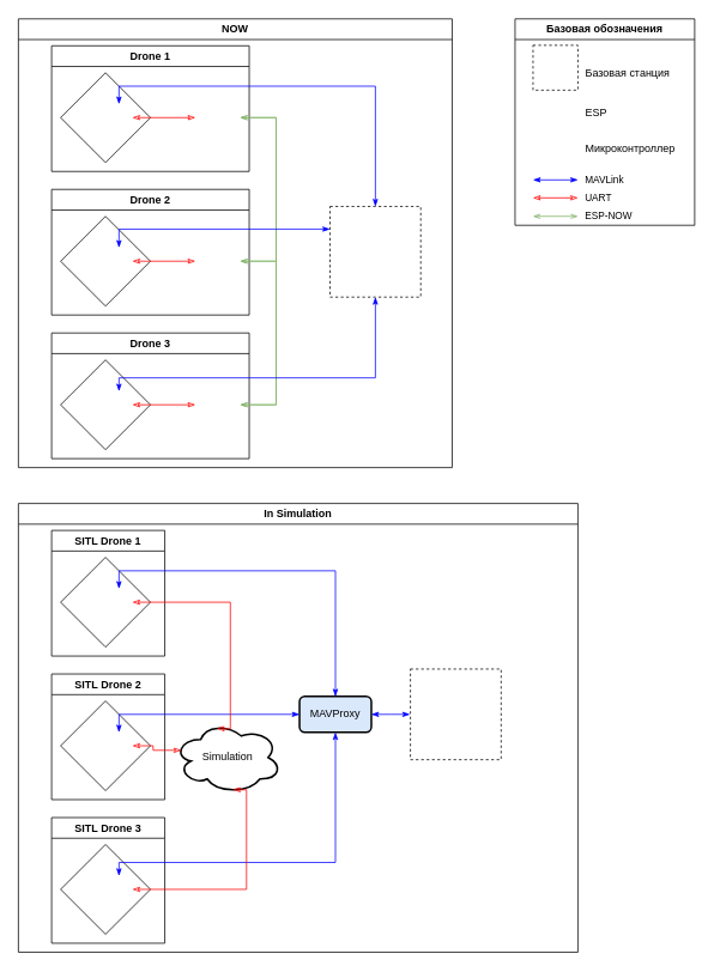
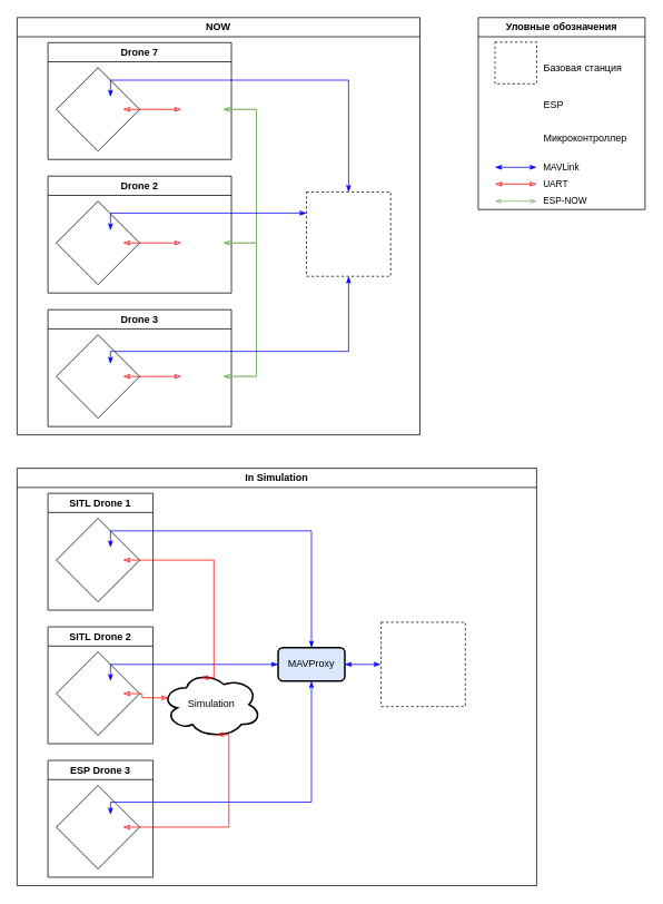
  <mxCell id="0" />
  <mxCell id="1" parent="0" />
  <mxCell id="2" value="Drone 2" style="swimlane;whiteSpace=wrap;html=1;" parent="1" vertex="1"><mxGeometry x="57" y="210" width="220" height="140" as="geometry"><mxRectangle x="140" y="230" width="140" height="30" as="alternateBounds" /></mxGeometry></mxCell>
  <mxCell id="3" value="" style="rhombus;whiteSpace=wrap;html=1;" parent="2" vertex="1"><mxGeometry x="10" y="30" width="100" height="100" as="geometry" /></mxCell>
  <mxCell id="4" value="" style="shape=image;verticalLabelPosition=bottom;labelBackgroundColor=default;verticalAlign=top;aspect=fixed;imageAspect=0;image=https://cdn-icons-png.flaticon.com/128/99/99466.png;" parent="2" vertex="1"><mxGeometry x="60" y="65" width="30" height="30" as="geometry" /></mxCell>
  <mxCell id="5" value="" style="shape=image;verticalLabelPosition=bottom;labelBackgroundColor=default;verticalAlign=top;aspect=fixed;imageAspect=0;image=https://cdn-icons-png.flaticon.com/128/2752/2752877.png;" parent="2" vertex="1"><mxGeometry x="160" y="55" width="50" height="50" as="geometry" /></mxCell>
  <mxCell id="6" value="" style="edgeStyle=orthogonalEdgeStyle;rounded=0;orthogonalLoop=1;jettySize=auto;html=1;exitX=0;exitY=0.5;exitDx=0;exitDy=0;entryX=1;entryY=0.5;entryDx=0;entryDy=0;startArrow=classicThin;startFill=0;endArrow=classicThin;endFill=0;strokeColor=#FF0000;" parent="2" source="5" target="4" edge="1"><mxGeometry x="-0.143" relative="1" as="geometry"><mxPoint as="offset" /></mxGeometry></mxCell>
- <mxCell id="7" value="Drone 1" style="swimlane;whiteSpace=wrap;html=1;" parent="1" vertex="1"><mxGeometry x="57" y="50" width="220" height="140" as="geometry"><mxRectangle x="140" y="230" width="140" height="30" as="alternateBounds" /></mxGeometry></mxCell>
+ <mxCell id="7" value="Drone 7" style="swimlane;whiteSpace=wrap;html=1;" parent="1" vertex="1"><mxGeometry x="57" y="50" width="220" height="140" as="geometry"><mxRectangle x="140" y="230" width="140" height="30" as="alternateBounds" /></mxGeometry></mxCell>
  <mxCell id="8" value="" style="rhombus;whiteSpace=wrap;html=1;" parent="7" vertex="1"><mxGeometry x="10" y="30" width="100" height="100" as="geometry" /></mxCell>
  <mxCell id="9" value="" style="shape=image;verticalLabelPosition=bottom;labelBackgroundColor=default;verticalAlign=top;aspect=fixed;imageAspect=0;image=https://cdn-icons-png.flaticon.com/128/99/99466.png;" parent="7" vertex="1"><mxGeometry x="60" y="65" width="30" height="30" as="geometry" /></mxCell>
  <mxCell id="10" value="" style="shape=image;verticalLabelPosition=bottom;labelBackgroundColor=default;verticalAlign=top;aspect=fixed;imageAspect=0;image=https://cdn-icons-png.flaticon.com/128/2752/2752877.png;" parent="7" vertex="1"><mxGeometry x="160" y="55" width="50" height="50" as="geometry" /></mxCell>
  <mxCell id="11" value="" style="edgeStyle=orthogonalEdgeStyle;rounded=0;orthogonalLoop=1;jettySize=auto;html=1;exitX=0;exitY=0.5;exitDx=0;exitDy=0;entryX=1;entryY=0.5;entryDx=0;entryDy=0;startArrow=classicThin;startFill=0;endArrow=classicThin;endFill=0;strokeColor=#FF0000;" parent="7" source="10" target="9" edge="1"><mxGeometry x="-0.143" relative="1" as="geometry"><mxPoint as="offset" /></mxGeometry></mxCell>
  <mxCell id="12" value="Drone 3" style="swimlane;whiteSpace=wrap;html=1;" parent="1" vertex="1"><mxGeometry x="57" y="370" width="220" height="140" as="geometry"><mxRectangle x="140" y="230" width="140" height="30" as="alternateBounds" /></mxGeometry></mxCell>
  <mxCell id="13" value="" style="rhombus;whiteSpace=wrap;html=1;" parent="12" vertex="1"><mxGeometry x="10" y="30" width="100" height="100" as="geometry" /></mxCell>
  <mxCell id="14" value="" style="shape=image;verticalLabelPosition=bottom;labelBackgroundColor=default;verticalAlign=top;aspect=fixed;imageAspect=0;image=https://cdn-icons-png.flaticon.com/128/99/99466.png;" parent="12" vertex="1"><mxGeometry x="60" y="65" width="30" height="30" as="geometry" /></mxCell>
  <mxCell id="15" value="" style="shape=image;verticalLabelPosition=bottom;labelBackgroundColor=default;verticalAlign=top;aspect=fixed;imageAspect=0;image=https://cdn-icons-png.flaticon.com/128/2752/2752877.png;" parent="12" vertex="1"><mxGeometry x="160" y="55" width="50" height="50" as="geometry" /></mxCell>
  <mxCell id="16" value="" style="edgeStyle=orthogonalEdgeStyle;rounded=0;orthogonalLoop=1;jettySize=auto;html=1;exitX=0;exitY=0.5;exitDx=0;exitDy=0;entryX=1;entryY=0.5;entryDx=0;entryDy=0;startArrow=classicThin;startFill=0;endArrow=classicThin;endFill=0;strokeColor=#FF0000;" parent="12" source="15" target="14" edge="1"><mxGeometry x="-0.143" relative="1" as="geometry"><mxPoint as="offset" /></mxGeometry></mxCell>
  <mxCell id="17" style="edgeStyle=orthogonalEdgeStyle;rounded=0;orthogonalLoop=1;jettySize=auto;html=1;exitX=1;exitY=0.5;exitDx=0;exitDy=0;entryX=1;entryY=0.5;entryDx=0;entryDy=0;endArrow=openThin;endFill=0;startArrow=openThin;startFill=0;strokeColor=#82b366;fillColor=#d5e8d4;" parent="1" source="10" target="5" edge="1"><mxGeometry relative="1" as="geometry"><Array as="points"><mxPoint x="307" y="130" /><mxPoint x="307" y="290" /></Array></mxGeometry></mxCell>
  <mxCell id="18" style="edgeStyle=orthogonalEdgeStyle;rounded=0;orthogonalLoop=1;jettySize=auto;html=1;exitX=1;exitY=0.5;exitDx=0;exitDy=0;entryX=1;entryY=0.5;entryDx=0;entryDy=0;endArrow=openThin;endFill=0;startArrow=openThin;startFill=0;strokeColor=#82b366;fillColor=#d5e8d4;" parent="1" source="5" target="15" edge="1"><mxGeometry relative="1" as="geometry"><mxPoint x="277" y="140" as="sourcePoint" /><mxPoint x="277" y="300" as="targetPoint" /><Array as="points"><mxPoint x="307" y="290" /><mxPoint x="307" y="450" /></Array></mxGeometry></mxCell>
  <mxCell id="19" value="" style="edgeStyle=orthogonalEdgeStyle;rounded=0;orthogonalLoop=1;jettySize=auto;html=1;exitX=1;exitY=0.5;exitDx=0;exitDy=0;entryX=1;entryY=0.5;entryDx=0;entryDy=0;startArrow=openThin;startFill=0;endArrow=openThin;endFill=0;strokeColor=#82b366;fillColor=#d5e8d4;" parent="1" source="15" target="10" edge="1"><mxGeometry relative="1" as="geometry"><Array as="points"><mxPoint x="307" y="450" /><mxPoint x="307" y="130" /></Array></mxGeometry></mxCell>
  <mxCell id="20" value="" style="edgeStyle=orthogonalEdgeStyle;rounded=0;orthogonalLoop=1;jettySize=auto;html=1;exitX=0.5;exitY=0;exitDx=0;exitDy=0;entryX=0.5;entryY=0;entryDx=0;entryDy=0;startArrow=classicThin;startFill=1;endArrow=classicThin;endFill=1;strokeColor=#0000FF;" parent="1" source="9" target="52" edge="1"><mxGeometry relative="1" as="geometry" /></mxCell>
  <mxCell id="21" value="" style="edgeStyle=orthogonalEdgeStyle;rounded=0;orthogonalLoop=1;jettySize=auto;html=1;exitX=0.5;exitY=0;exitDx=0;exitDy=0;entryX=0;entryY=0.25;entryDx=0;entryDy=0;startArrow=classicThin;startFill=1;endArrow=classicThin;endFill=1;strokeColor=#0000FF;" parent="1" source="4" target="52" edge="1"><mxGeometry relative="1" as="geometry" /></mxCell>
  <mxCell id="22" value="" style="edgeStyle=orthogonalEdgeStyle;rounded=0;orthogonalLoop=1;jettySize=auto;html=1;exitX=0.5;exitY=0;exitDx=0;exitDy=0;entryX=0.5;entryY=1;entryDx=0;entryDy=0;startArrow=classicThin;startFill=1;endArrow=classicThin;endFill=1;strokeColor=#0000FF;" parent="1" source="14" target="52" edge="1"><mxGeometry x="0.282" relative="1" as="geometry"><Array as="points"><mxPoint x="132" y="420" /><mxPoint x="418" y="420" /></Array><mxPoint as="offset" /></mxGeometry></mxCell>
- <mxCell id="23" value="Базовая обозначения" style="swimlane;whiteSpace=wrap;html=1;" parent="1" vertex="1"><mxGeometry x="573" y="20" width="200" height="230" as="geometry" /></mxCell>
+ <mxCell id="23" value="Уловные обозначения" style="swimlane;whiteSpace=wrap;html=1;" parent="1" vertex="1"><mxGeometry x="573" y="20" width="200" height="230" as="geometry" /></mxCell>
  <mxCell id="24" value="&amp;nbsp; MAVLink" style="edgeStyle=orthogonalEdgeStyle;rounded=0;orthogonalLoop=1;jettySize=auto;html=1;exitX=0.5;exitY=0;exitDx=0;exitDy=0;startArrow=classicThin;startFill=1;endArrow=classicThin;endFill=1;strokeColor=#0000FF;labelPosition=right;verticalLabelPosition=middle;align=left;verticalAlign=middle;" parent="23" edge="1"><mxGeometry x="1" y="-1" relative="1" as="geometry"><mxPoint x="20" y="179.43" as="sourcePoint" /><mxPoint x="70" y="179.43" as="targetPoint" /><mxPoint as="offset" /></mxGeometry></mxCell>
  <mxCell id="25" value="&amp;nbsp; UART" style="edgeStyle=orthogonalEdgeStyle;rounded=0;orthogonalLoop=1;jettySize=auto;html=1;entryX=1;entryY=0.5;entryDx=0;entryDy=0;startArrow=classicThin;startFill=0;endArrow=classicThin;endFill=0;strokeColor=#FF0000;labelPosition=right;verticalLabelPosition=middle;align=left;verticalAlign=middle;" parent="23" edge="1"><mxGeometry x="-1" y="1" relative="1" as="geometry"><mxPoint x="70" y="199.43" as="sourcePoint" /><mxPoint x="20" y="199.43" as="targetPoint" /><mxPoint as="offset" /></mxGeometry></mxCell>
  <mxCell id="26" value="     Микроконтроллер" style="shape=image;verticalLabelPosition=middle;labelBackgroundColor=default;verticalAlign=middle;aspect=fixed;imageAspect=0;image=https://cdn-icons-png.flaticon.com/128/99/99466.png;labelPosition=right;align=left;" parent="23" vertex="1"><mxGeometry x="30" y="129.43" width="30" height="30" as="geometry" /></mxCell>
  <mxCell id="27" value="  ESP" style="shape=image;verticalLabelPosition=middle;labelBackgroundColor=default;verticalAlign=middle;aspect=fixed;imageAspect=0;image=https://cdn-icons-png.flaticon.com/128/2752/2752877.png;labelPosition=right;align=left;" parent="23" vertex="1"><mxGeometry x="20" y="79.43" width="50" height="50" as="geometry" /></mxCell>
  <mxCell id="28" value="  Базовая станция" style="group;labelPosition=right;verticalLabelPosition=middle;align=left;verticalAlign=middle;" vertex="1" connectable="0" parent="23"><mxGeometry x="20" y="29.43" width="50" height="60.57" as="geometry" /></mxCell>
  <mxCell id="29" value="" style="shape=image;verticalLabelPosition=bottom;labelBackgroundColor=default;verticalAlign=top;aspect=fixed;imageAspect=0;image=https://www.shareicon.net/download/2016/02/13/718336_game_512x512.png;imageBorder=default;dashed=1;" vertex="1" parent="28"><mxGeometry width="50" height="50" as="geometry" /></mxCell>
  <mxCell id="30" value="SITL&amp;nbsp;Drone 2" style="swimlane;whiteSpace=wrap;html=1;" parent="1" vertex="1"><mxGeometry x="57" y="750" width="126" height="140" as="geometry"><mxRectangle x="140" y="230" width="140" height="30" as="alternateBounds" /></mxGeometry></mxCell>
  <mxCell id="31" value="" style="rhombus;whiteSpace=wrap;html=1;" parent="30" vertex="1"><mxGeometry x="10" y="30" width="100" height="100" as="geometry" /></mxCell>
  <mxCell id="32" value="" style="shape=image;verticalLabelPosition=bottom;labelBackgroundColor=default;verticalAlign=top;aspect=fixed;imageAspect=0;image=https://cdn-icons-png.flaticon.com/128/99/99466.png;" parent="30" vertex="1"><mxGeometry x="60" y="65" width="30" height="30" as="geometry" /></mxCell>
  <mxCell id="33" value="SITL Drone 1" style="swimlane;whiteSpace=wrap;html=1;" parent="1" vertex="1"><mxGeometry x="57" y="590" width="126" height="140" as="geometry"><mxRectangle x="140" y="230" width="140" height="30" as="alternateBounds" /></mxGeometry></mxCell>
  <mxCell id="34" value="" style="rhombus;whiteSpace=wrap;html=1;" parent="33" vertex="1"><mxGeometry x="10" y="30" width="100" height="100" as="geometry" /></mxCell>
  <mxCell id="35" value="" style="shape=image;verticalLabelPosition=bottom;labelBackgroundColor=default;verticalAlign=top;aspect=fixed;imageAspect=0;image=https://cdn-icons-png.flaticon.com/128/99/99466.png;" parent="33" vertex="1"><mxGeometry x="60" y="65" width="30" height="30" as="geometry" /></mxCell>
- <mxCell id="36" value="SITL&amp;nbsp;Drone 3" style="swimlane;whiteSpace=wrap;html=1;" parent="1" vertex="1"><mxGeometry x="57" y="910" width="126" height="140" as="geometry"><mxRectangle x="140" y="230" width="140" height="30" as="alternateBounds" /></mxGeometry></mxCell>
+ <mxCell id="36" value="ESP&amp;nbsp;Drone 3" style="swimlane;whiteSpace=wrap;html=1;" parent="1" vertex="1"><mxGeometry x="57" y="910" width="126" height="140" as="geometry"><mxRectangle x="140" y="230" width="140" height="30" as="alternateBounds" /></mxGeometry></mxCell>
  <mxCell id="37" value="" style="rhombus;whiteSpace=wrap;html=1;" parent="36" vertex="1"><mxGeometry x="10" y="30" width="100" height="100" as="geometry" /></mxCell>
  <mxCell id="38" value="" style="shape=image;verticalLabelPosition=bottom;labelBackgroundColor=default;verticalAlign=top;aspect=fixed;imageAspect=0;image=https://cdn-icons-png.flaticon.com/128/99/99466.png;" parent="36" vertex="1"><mxGeometry x="60" y="65" width="30" height="30" as="geometry" /></mxCell>
  <mxCell id="39" value="MAVProxy" style="rounded=1;whiteSpace=wrap;html=1;strokeWidth=2;fillColor=#dae8fc;" parent="1" vertex="1"><mxGeometry x="333" y="775" width="80" height="40" as="geometry" /></mxCell>
  <mxCell id="40" value="" style="edgeStyle=orthogonalEdgeStyle;rounded=0;orthogonalLoop=1;jettySize=auto;html=1;exitX=0.5;exitY=0;exitDx=0;exitDy=0;entryX=0.5;entryY=0;entryDx=0;entryDy=0;startArrow=classicThin;startFill=1;endArrow=classicThin;endFill=1;strokeColor=#0000FF;" parent="1" source="35" target="39" edge="1"><mxGeometry relative="1" as="geometry"><mxPoint x="142" y="665" as="sourcePoint" /><mxPoint x="598" y="779" as="targetPoint" /></mxGeometry></mxCell>
  <mxCell id="41" value="" style="edgeStyle=orthogonalEdgeStyle;rounded=0;orthogonalLoop=1;jettySize=auto;html=1;exitX=0.5;exitY=0;exitDx=0;exitDy=0;entryX=0;entryY=0.5;entryDx=0;entryDy=0;startArrow=classicThin;startFill=1;endArrow=classicThin;endFill=1;strokeColor=#0000FF;" parent="1" source="32" target="39" edge="1"><mxGeometry relative="1" as="geometry"><mxPoint x="157" y="680" as="sourcePoint" /><mxPoint x="353" y="820" as="targetPoint" /></mxGeometry></mxCell>
  <mxCell id="42" value="" style="edgeStyle=orthogonalEdgeStyle;rounded=0;orthogonalLoop=1;jettySize=auto;html=1;exitX=0.5;exitY=0;exitDx=0;exitDy=0;entryX=0.5;entryY=1;entryDx=0;entryDy=0;startArrow=classicThin;startFill=1;endArrow=classicThin;endFill=1;strokeColor=#0000FF;" parent="1" source="38" target="39" edge="1"><mxGeometry relative="1" as="geometry"><mxPoint x="173" y="989.76" as="sourcePoint" /><mxPoint x="329" y="989.76" as="targetPoint" /><Array as="points"><mxPoint x="132" y="960" /><mxPoint x="373" y="960" /></Array></mxGeometry></mxCell>
  <mxCell id="43" value="" style="edgeStyle=orthogonalEdgeStyle;rounded=0;orthogonalLoop=1;jettySize=auto;html=1;exitX=1;exitY=0.5;exitDx=0;exitDy=0;entryX=0;entryY=0.5;entryDx=0;entryDy=0;startArrow=classicThin;startFill=1;endArrow=classicThin;endFill=1;strokeColor=#0000FF;" parent="1" source="39" edge="1"><mxGeometry relative="1" as="geometry"><mxPoint x="403" y="829.58" as="sourcePoint" /><mxPoint x="456" y="795" as="targetPoint" /></mxGeometry></mxCell>
  <mxCell id="44" value="Simulation" style="ellipse;shape=cloud;whiteSpace=wrap;html=1;strokeWidth=2;" parent="1" vertex="1"><mxGeometry x="193" y="803" width="120" height="80" as="geometry" /></mxCell>
  <mxCell id="45" value="" style="edgeStyle=orthogonalEdgeStyle;rounded=0;orthogonalLoop=1;jettySize=auto;html=1;exitX=0.4;exitY=0.1;exitDx=0;exitDy=0;entryX=1;entryY=0.5;entryDx=0;entryDy=0;startArrow=classicThin;startFill=0;endArrow=classicThin;endFill=0;strokeColor=#FF0000;exitPerimeter=0;" parent="1" source="44" target="35" edge="1"><mxGeometry x="-0.143" relative="1" as="geometry"><mxPoint x="347" y="655" as="sourcePoint" /><mxPoint x="277" y="655" as="targetPoint" /><mxPoint as="offset" /><Array as="points"><mxPoint x="256" y="670" /></Array></mxGeometry></mxCell>
  <mxCell id="46" value="" style="edgeStyle=orthogonalEdgeStyle;rounded=0;orthogonalLoop=1;jettySize=auto;html=1;entryX=1;entryY=0.5;entryDx=0;entryDy=0;startArrow=classicThin;startFill=0;endArrow=classicThin;endFill=0;strokeColor=#FF0000;exitX=0.07;exitY=0.4;exitDx=0;exitDy=0;exitPerimeter=0;" parent="1" source="44" target="32" edge="1"><mxGeometry x="-0.143" relative="1" as="geometry"><mxPoint x="416" y="867" as="sourcePoint" /><mxPoint x="157" y="830" as="targetPoint" /><mxPoint as="offset" /><Array as="points" /></mxGeometry></mxCell>
  <mxCell id="47" value="" style="edgeStyle=orthogonalEdgeStyle;rounded=0;orthogonalLoop=1;jettySize=auto;html=1;exitX=0.55;exitY=0.95;exitDx=0;exitDy=0;entryX=1;entryY=0.5;entryDx=0;entryDy=0;startArrow=classicThin;startFill=0;endArrow=classicThin;endFill=0;strokeColor=#FF0000;exitPerimeter=0;" parent="1" source="44" target="38" edge="1"><mxGeometry x="-0.143" relative="1" as="geometry"><mxPoint x="442" y="1058" as="sourcePoint" /><mxPoint x="183" y="990" as="targetPoint" /><mxPoint as="offset" /><Array as="points"><mxPoint x="274" y="990" /></Array></mxGeometry></mxCell>
  <mxCell id="48" value="NOW" style="swimlane;whiteSpace=wrap;html=1;" parent="1" vertex="1"><mxGeometry x="20" y="20" width="483" height="500" as="geometry" /></mxCell>
  <mxCell id="49" value="In Simulation" style="swimlane;whiteSpace=wrap;html=1;" parent="1" vertex="1"><mxGeometry x="20" y="560" width="623" height="500" as="geometry" /></mxCell>
  <mxCell id="50" value="" style="shape=image;verticalLabelPosition=bottom;labelBackgroundColor=default;verticalAlign=top;aspect=fixed;imageAspect=0;image=https://www.shareicon.net/download/2016/02/13/718336_game_512x512.png;imageBorder=default;dashed=1;" vertex="1" parent="49"><mxGeometry x="436.5" y="184.5" width="101" height="101" as="geometry" /></mxCell>
  <mxCell id="51" value="&amp;nbsp; ESP-NOW" style="edgeStyle=orthogonalEdgeStyle;rounded=0;orthogonalLoop=1;jettySize=auto;html=1;endArrow=openThin;endFill=0;startArrow=openThin;startFill=0;strokeColor=#82b366;fillColor=#d5e8d4;labelPosition=right;verticalLabelPosition=middle;align=left;verticalAlign=middle;" parent="1" edge="1"><mxGeometry x="1" relative="1" as="geometry"><mxPoint x="593" y="240" as="sourcePoint" /><mxPoint x="643" y="240" as="targetPoint" /><Array as="points"><mxPoint x="643" y="240" /><mxPoint x="643" y="240" /></Array><mxPoint as="offset" /></mxGeometry></mxCell>
  <mxCell id="52" value="" style="shape=image;verticalLabelPosition=bottom;labelBackgroundColor=default;verticalAlign=top;aspect=fixed;imageAspect=0;image=https://www.shareicon.net/download/2016/02/13/718336_game_512x512.png;imageBorder=default;dashed=1;" parent="1" vertex="1"><mxGeometry x="367" y="229" width="101" height="101" as="geometry" /></mxCell>
